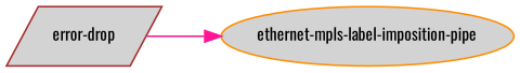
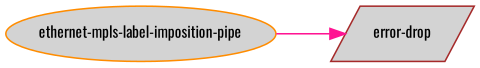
  digraph {
    rankdir=LR
    fontname=Oswald
    node [fillcolor=lightgray fontcolor=black fontsize=10 style=filled fontname=Oswald]
    "ethernet-mpls-label-imposition-pipe" [color=darkorange shape=ellipse]
    "error-drop" [color=brown shape=parallelogram]
-   "error-drop" -> "ethernet-mpls-label-imposition-pipe" [fontsize=8 color=deeppink fontname=Oswald]
+   "ethernet-mpls-label-imposition-pipe" -> "error-drop" [fontsize=8 color=deeppink fontname=Oswald]
  }
